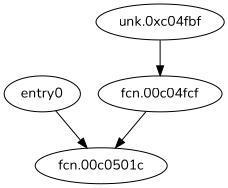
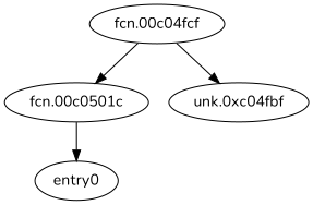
  digraph {
    fontname=Nunito
    node [fontname=Nunito]
    edge [fontname=Nunito]
    n1 [label=entry0]
    n2 [label="fcn.00c0501c"]
    n3 [label="fcn.00c04fcf"]
    n4 [label="unk.0xc04fbf"]
-   n1 -> n2
+   n2 -> n1
    n3 -> n2
-   n4 -> n3
+   n3 -> n4
  }
